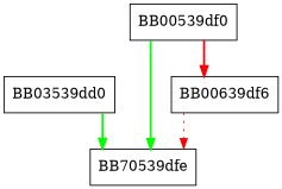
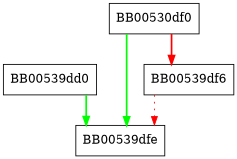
  digraph {
    splines=ortho
    node [shape=box]
    edge [color=green style=bold]
-   BB00539dd0 [label=BB03539dd0]
-   BB00539dfe [label=BB70539dfe]
-   BB00539df0
-   BB00539df6 [label=BB00639df6]
+   BB00539dd0
+   BB00539dfe
+   BB00539df0 [label=BB00530df0]
+   BB00539df6
    BB00539dd0 -> BB00539dfe
    BB00539df0 -> BB00539dfe
    BB00539df0 -> BB00539df6 [color=red]
    BB00539df6 -> BB00539dfe [color=red style=dotted]
  }
